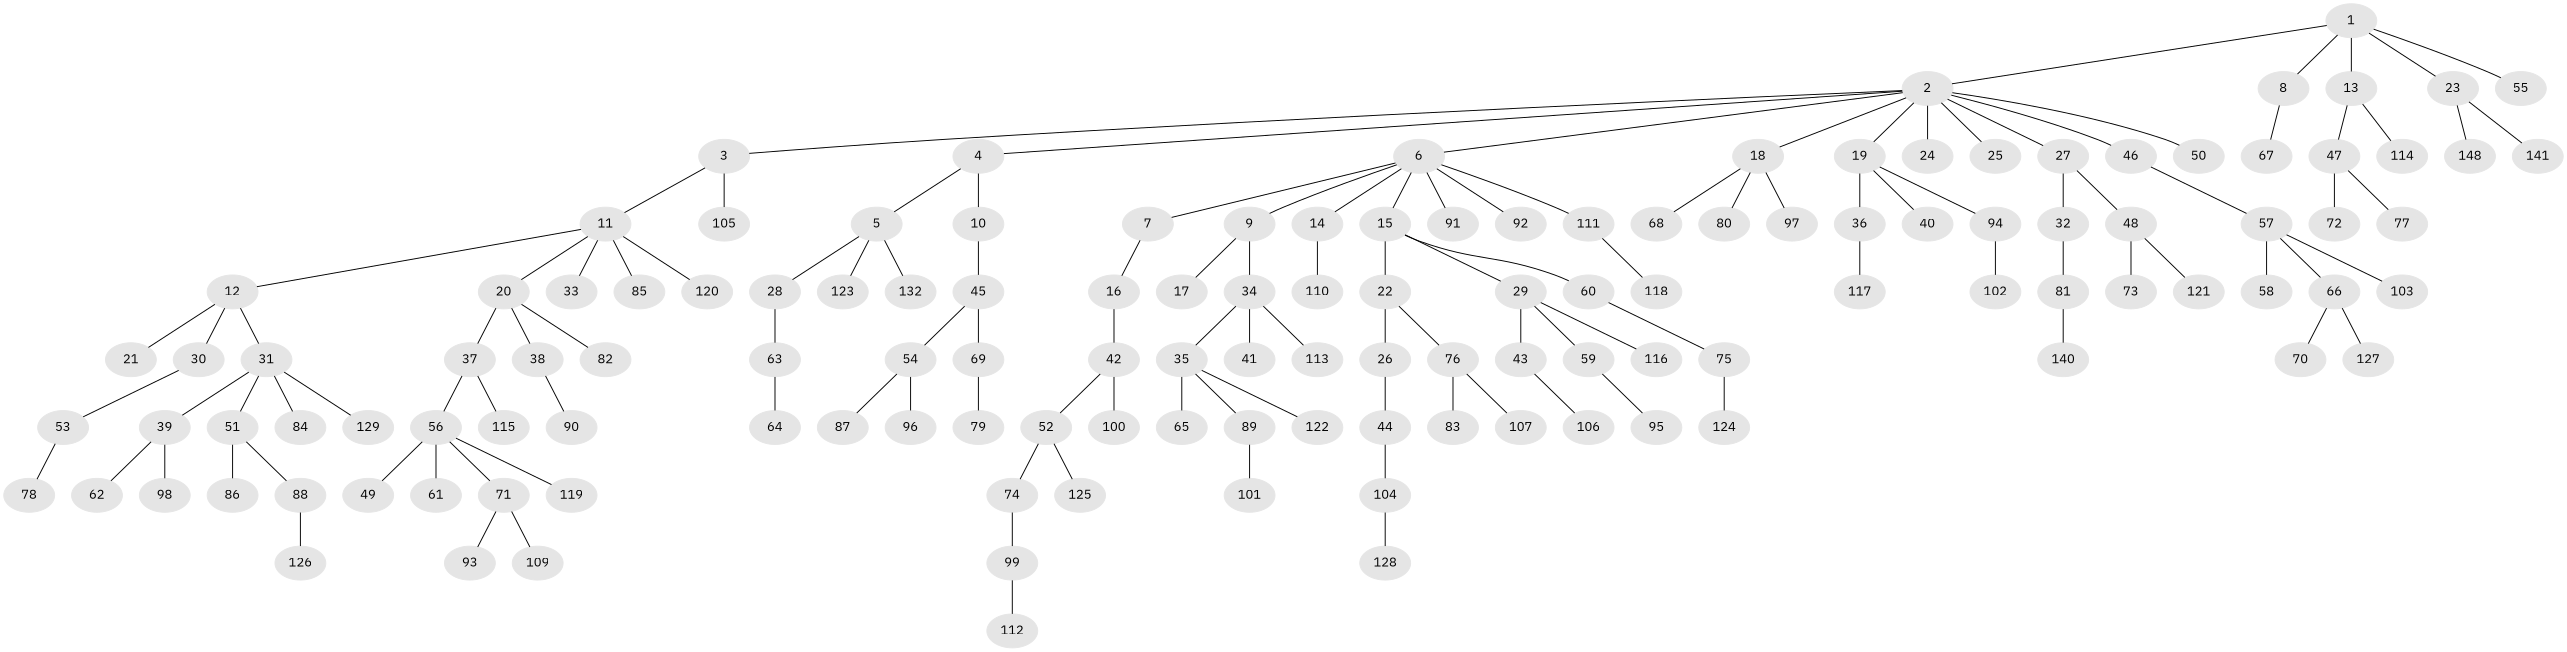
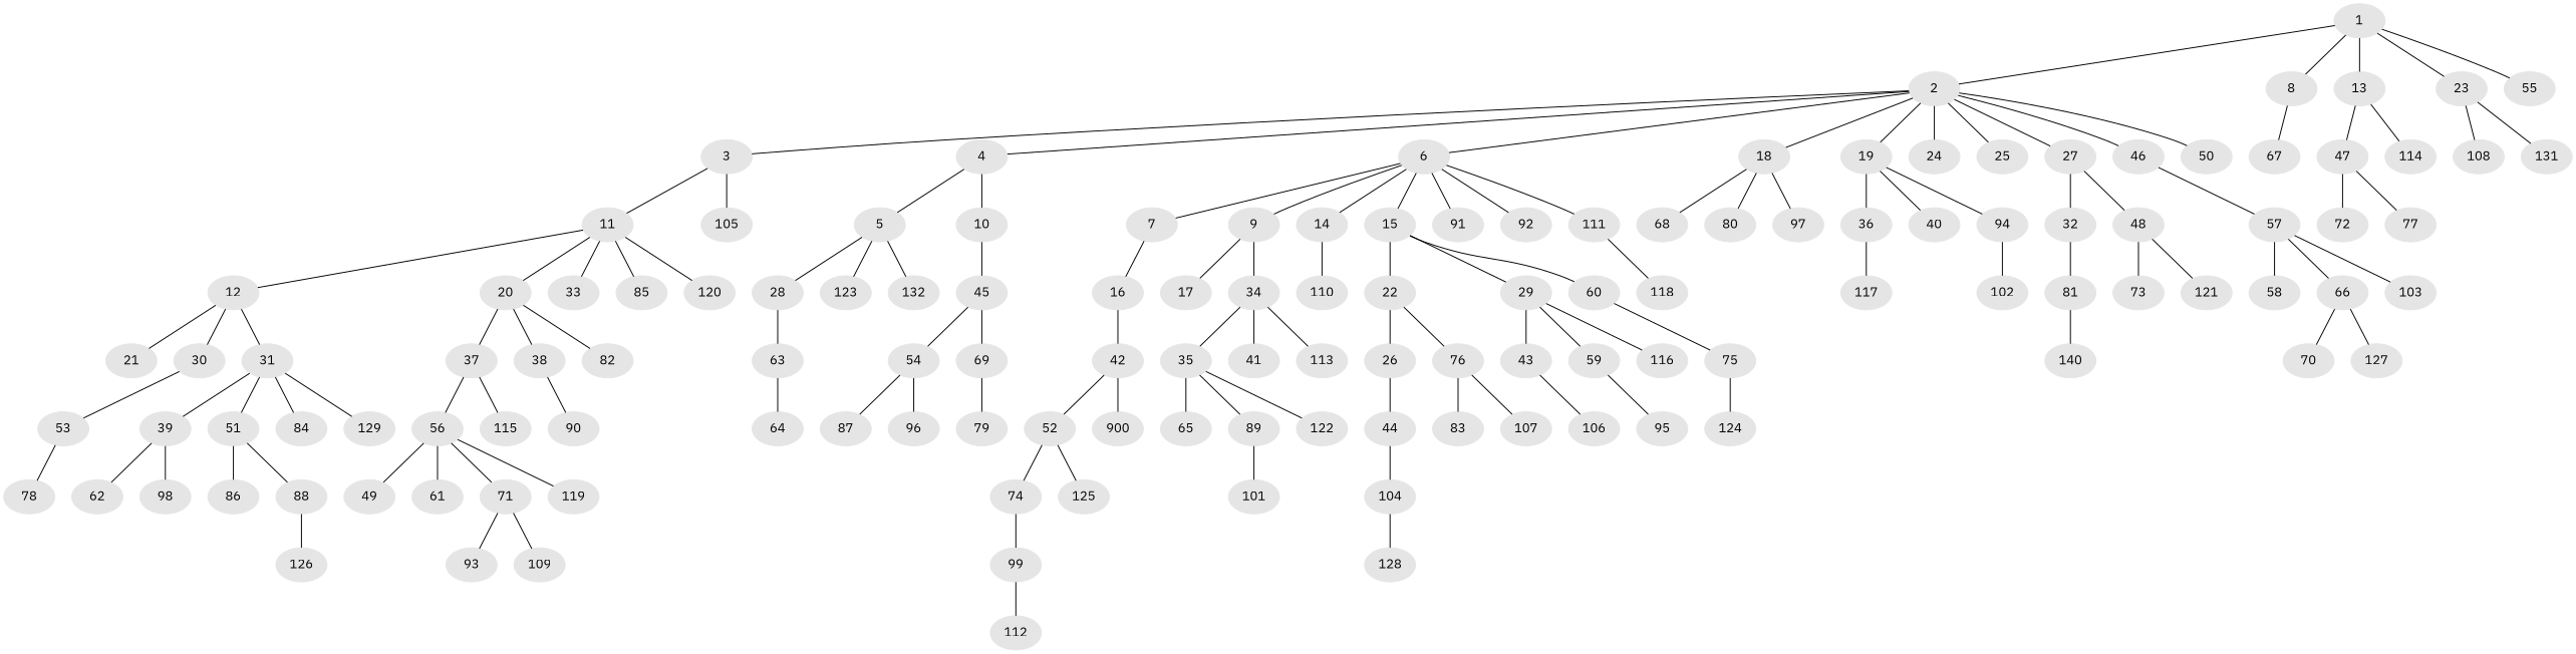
  graph {
    fontname="IBM Plex Sans"
    node [color=gray90 fontname="IBM Plex Sans" style=filled]
    edge [fontname="IBM Plex Sans"]
    1
    2
    8
    13
    23
    55
    3
    4
    6
    18
    19
    24
    25
    27
    46
    50
    67
    47
    114
-   108 [label=148]
-   131 [label=141]
+   108
+   131
    11
    105
    5
    10
    7
    9
    14
    15
    91
    92
    111
    68
    80
    97
    36
    40
    94
    32
    48
    57
    12
    20
    33
    85
    120
    28
    123
    132
    45
    63
    16
    17
    34
    110
    22
    29
    60
    118
    42
    35
    41
    113
    54
    69
    21
    30
    31
    37
    38
    82
    53
    39
    51
    84
    129
    72
    77
    26
    76
    43
    59
    116
    75
    52
-   100
+   100 [label=900]
    117
    102
    56
    115
    90
    44
    83
    107
    104
    81
    73
    121
    64
    106
    95
    78
    62
    98
    86
    88
    n107 [label=140]
    65
    89
    122
    101
    49
    61
    71
    119
    74
    125
    128
    87
    96
    79
    58
    66
    103
    126
    99
    93
    109
    70
    127
    124
    112
    1 -- 2
    1 -- 8
    1 -- 13
    1 -- 23
    1 -- 55
    2 -- 3
    2 -- 4
    2 -- 6
    2 -- 18
    2 -- 19
    2 -- 24
    2 -- 25
    2 -- 27
    2 -- 46
    2 -- 50
    8 -- 67
    13 -- 47
    13 -- 114
    23 -- 108
    23 -- 131
    3 -- 11
    3 -- 105
    4 -- 5
    4 -- 10
    6 -- 7
    6 -- 9
    6 -- 14
    6 -- 15
    6 -- 91
    6 -- 92
    6 -- 111
    18 -- 68
    18 -- 80
    18 -- 97
    19 -- 36
    19 -- 40
    19 -- 94
    27 -- 32
    27 -- 48
    46 -- 57
    47 -- 72
    47 -- 77
    11 -- 12
    11 -- 20
    11 -- 33
    11 -- 85
    11 -- 120
    5 -- 28
    5 -- 123
    5 -- 132
    10 -- 45
    7 -- 16
    9 -- 17
    9 -- 34
    14 -- 110
    15 -- 22
    15 -- 29
    15 -- 60
    111 -- 118
    36 -- 117
    94 -- 102
    32 -- 81
    48 -- 73
    48 -- 121
    57 -- 58
    57 -- 66
    57 -- 103
    12 -- 21
    12 -- 30
    12 -- 31
    20 -- 37
    20 -- 38
    20 -- 82
    28 -- 63
    45 -- 54
    45 -- 69
    63 -- 64
    16 -- 42
    34 -- 35
    34 -- 41
    34 -- 113
    22 -- 26
    22 -- 76
    29 -- 43
    29 -- 59
    29 -- 116
    60 -- 75
    42 -- 52
    42 -- 100
    35 -- 65
    35 -- 89
    35 -- 122
    54 -- 87
    54 -- 96
    69 -- 79
    30 -- 53
    31 -- 39
    31 -- 51
    31 -- 84
    31 -- 129
    37 -- 56
    37 -- 115
    38 -- 90
    53 -- 78
    39 -- 62
    39 -- 98
    51 -- 86
    51 -- 88
    26 -- 44
    76 -- 83
    76 -- 107
    43 -- 106
    59 -- 95
    75 -- 124
    52 -- 74
    52 -- 125
    56 -- 49
    56 -- 61
    56 -- 71
    56 -- 119
    44 -- 104
    104 -- 128
    81 -- n107
    88 -- 126
    89 -- 101
    71 -- 93
    71 -- 109
    74 -- 99
    66 -- 70
    66 -- 127
    99 -- 112
  }
